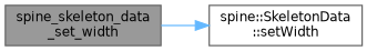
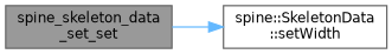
  digraph {
    rankdir=LR
    node [fontname=Helvetica fontsize=10 shape=box style=filled]
-   n1 [color=gray40 fillcolor=grey60 fontcolor=black height=0.2 label="spine_skeleton_data\l_set_width" width=0.4]
+   n1 [color=gray40 fillcolor=grey60 fontcolor=black height=0.2 label="spine_skeleton_data\l_set_set" width=0.4]
    n2 [color=grey40 fillcolor=white height=0.2 label="spine::SkeletonData\l::setWidth" width=0.4]
    n1 -> n2 [color=steelblue1 fontname=Helvetica fontsize=10 labelfontname=Helvetica labelfontsize=10 style=solid]
  }
